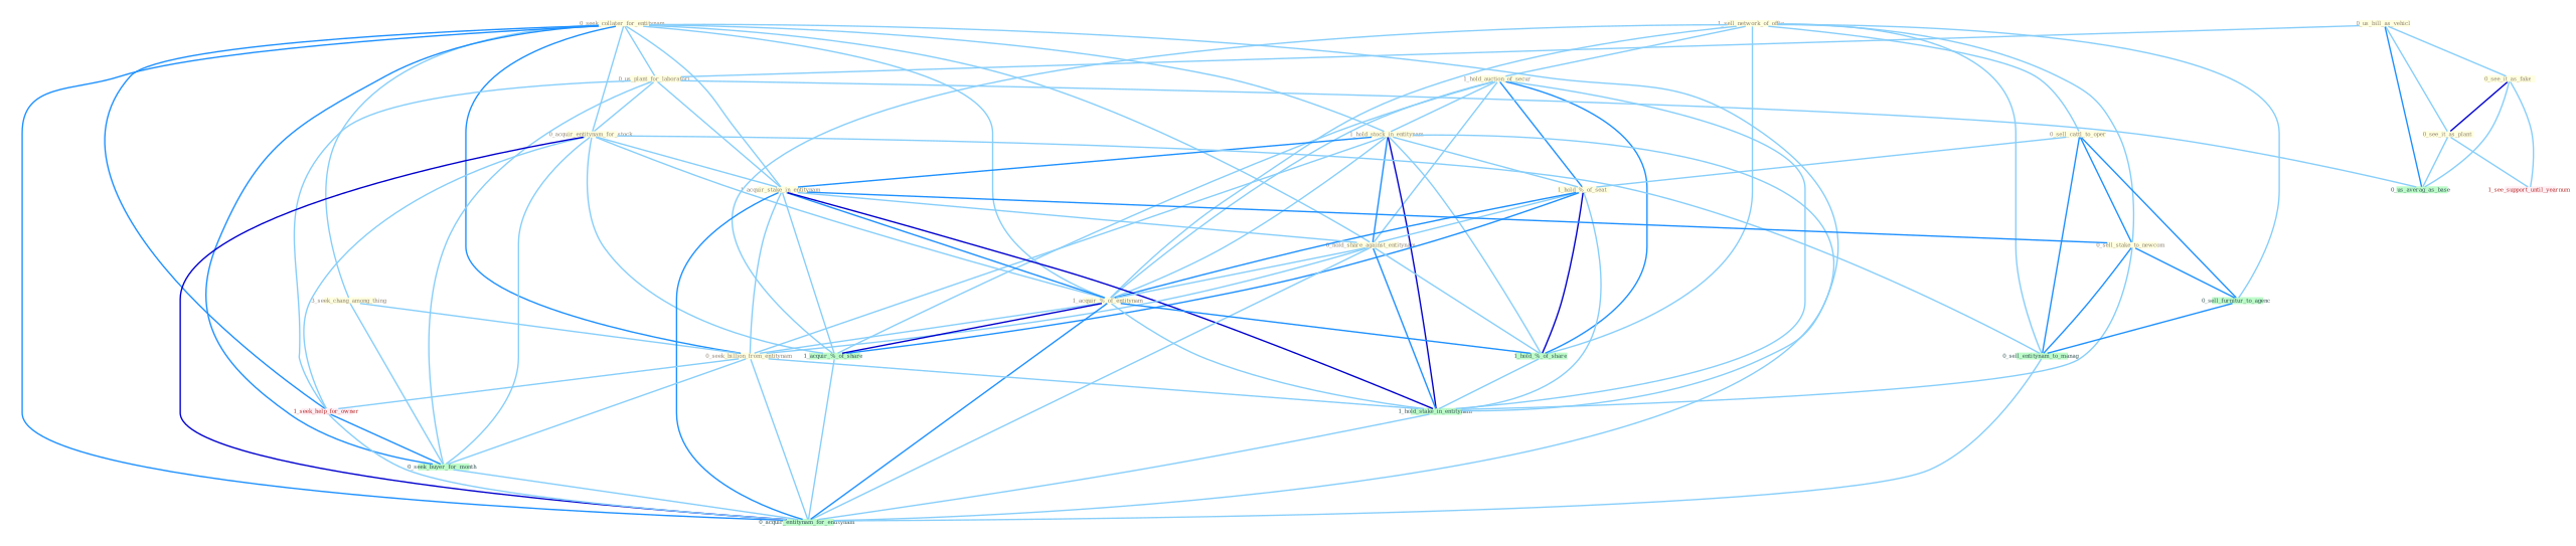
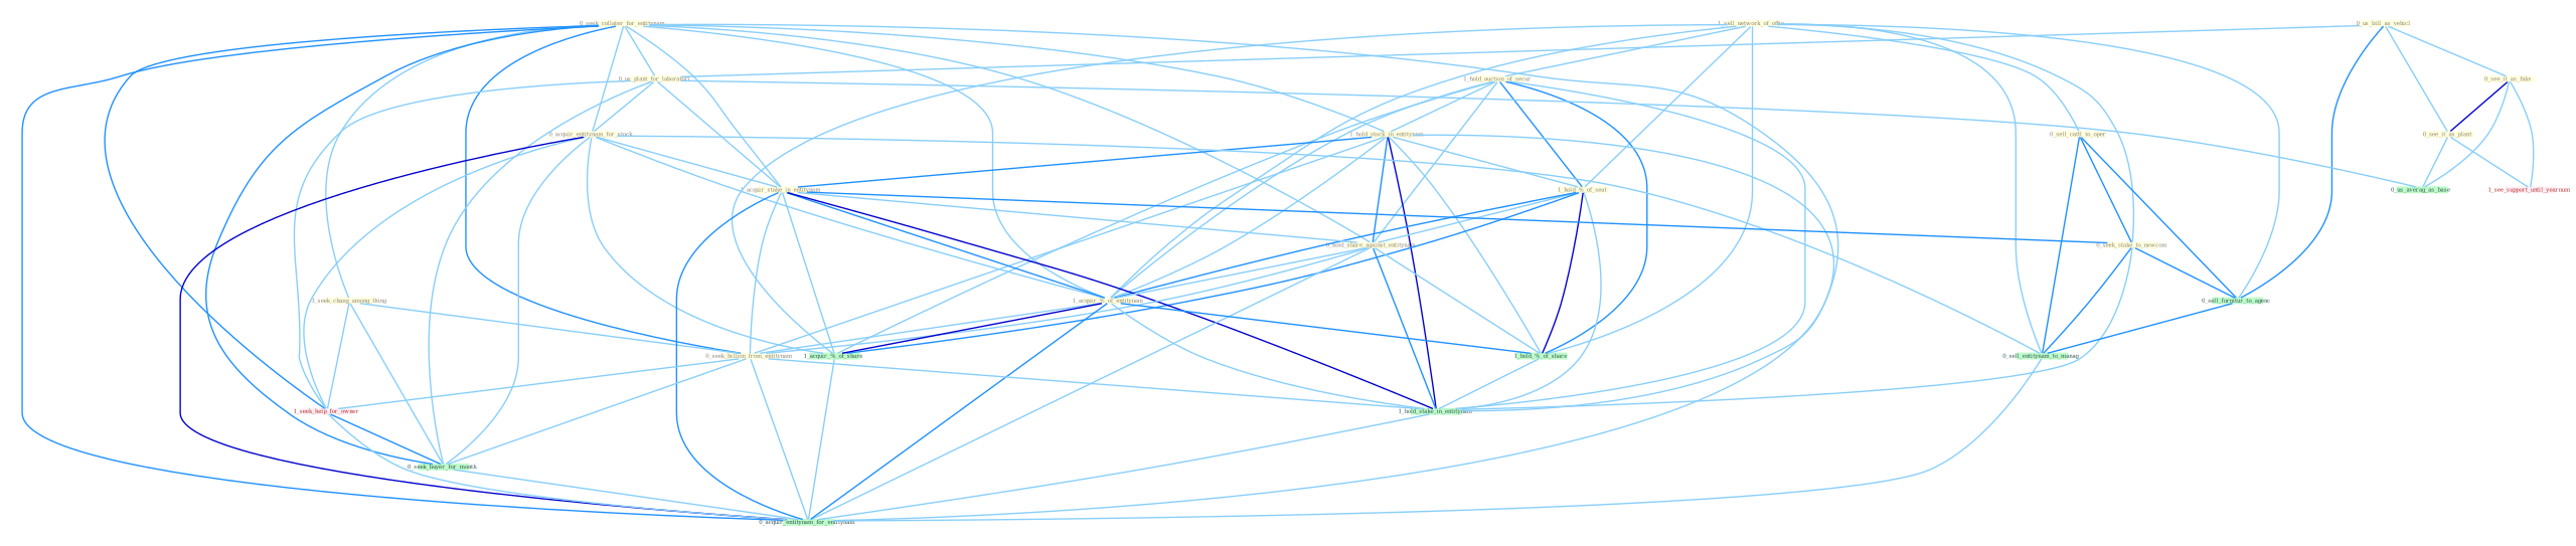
  graph {
    node [color="#ffffe0" fixedsize=true fontcolor="#8b7d6b" fontsize=4 shape=polygon style=filled]
    edge [color="#87cefa" w=1]
    "0_seek_collater_for_entitynam " [height=.06 width=.5]
    "0_us_bill_as_vehicl " [height=.06 width=.5]
    "0_see_it_as_fake " [height=.06 width=.5]
    "1_sell_network_of_offic " [height=.06 width=.5]
    "1_hold_auction_of_secur " [height=.06 width=.5]
    "1_hold_stock_in_entitynam " [height=.06 width=.5]
    "0_us_plant_for_laboratori " [height=.06 width=.5]
    "1_hold_%_of_seat " [height=.06 width=.5]
    "0_acquir_entitynam_for_stock " [height=.06 width=.5]
    n10 [height=.06 label="3_seek_chang_among_thing" width=.5]
    "0_sell_cattl_to_oper " [height=.06 width=.5]
    "1_acquir_stake_in_entitynam " [height=.06 width=.5]
    "0_hold_share_against_entitynam " [height=.06 width=.5]
    "0_see_it_as_plant " [height=.06 width=.5]
    "1_acquir_%_of_entitynam " [height=.06 width=.5]
    "0_seek_billion_from_entitynam " [height=.06 width=.5]
-   "0_sell_stake_to_newcom " [height=.06 width=.5]
+   "0_sell_stake_to_newcom " [height=.06 width=.5 label="0_seek_stake_to_newcom"]
    "1_seek_help_for_owner " [color="#fff0f5" fontcolor="#b22222" height=.06 width=.5]
    "1_see_support_until_yearnum " [color="#fff0f5" fontcolor="#b22222" height=.06 width=.5]
    "1_hold_stake_in_entitynam " [color="#BDFCC9" fontcolor="#2f4f4f" height=.06 width=.5]
    "0_seek_buyer_for_month " [color="#BDFCC9" fontcolor="#2f4f4f" height=.06 width=.5]
    "0_acquir_entitynam_for_entitynam " [color="#BDFCC9" fontcolor="#2f4f4f" height=.06 width=.5]
    "0_us_averag_as_base " [color="#BDFCC9" fontcolor="#2f4f4f" height=.06 width=.5]
    "1_hold_%_of_share " [color="#BDFCC9" fontcolor="#2f4f4f" height=.06 width=.5]
    "1_acquir_%_of_share " [color="#BDFCC9" fontcolor="#2f4f4f" height=.06 width=.5]
    "0_sell_furnitur_to_agenc " [color="#BDFCC9" fontcolor="#2f4f4f" height=.06 width=.5]
    "0_sell_entitynam_to_manag " [color="#BDFCC9" fontcolor="#2f4f4f" height=.06 width=.5]
    subgraph sub_1 {
      "0_seek_collater_for_entitynam "
      "0_us_bill_as_vehicl "
      "0_see_it_as_fake "
      "1_sell_network_of_offic "
      "1_hold_auction_of_secur "
      "1_hold_stock_in_entitynam "
      "0_us_plant_for_laboratori "
      "1_hold_%_of_seat "
      "0_acquir_entitynam_for_stock "
      n10
      "0_sell_cattl_to_oper "
      "1_acquir_stake_in_entitynam "
      "0_hold_share_against_entitynam "
      "0_see_it_as_plant "
      "1_acquir_%_of_entitynam "
      "0_seek_billion_from_entitynam "
      "0_sell_stake_to_newcom "
    }
    subgraph sub_2 {
      "1_seek_help_for_owner "
      "1_see_support_until_yearnum "
    }
    "0_seek_collater_for_entitynam " -- "1_hold_stock_in_entitynam "
    "0_seek_collater_for_entitynam " -- "0_us_plant_for_laboratori "
    "0_seek_collater_for_entitynam " -- "0_acquir_entitynam_for_stock "
    "0_seek_collater_for_entitynam " -- n10
    "0_seek_collater_for_entitynam " -- "1_acquir_stake_in_entitynam "
    "0_seek_collater_for_entitynam " -- "0_hold_share_against_entitynam "
    "0_seek_collater_for_entitynam " -- "1_acquir_%_of_entitynam "
    "0_seek_collater_for_entitynam " -- "0_seek_billion_from_entitynam " [color="#1e90ff" w=2]
    "0_seek_collater_for_entitynam " -- "1_seek_help_for_owner " [color="#1e90ff" w=2]
    "0_seek_collater_for_entitynam " -- "1_hold_stake_in_entitynam "
    "0_seek_collater_for_entitynam " -- "0_seek_buyer_for_month " [color="#1e90ff" w=2]
    "0_seek_collater_for_entitynam " -- "0_acquir_entitynam_for_entitynam " [color="#1e90ff" w=2]
    "0_us_bill_as_vehicl " -- "0_see_it_as_fake "
    "0_us_bill_as_vehicl " -- "0_us_plant_for_laboratori "
    "0_us_bill_as_vehicl " -- "0_see_it_as_plant "
-   "0_us_bill_as_vehicl " -- "0_us_averag_as_base " [color="#1e90ff" w=2]
+   "0_us_bill_as_vehicl " -- "0_sell_furnitur_to_agenc " [color="#1e90ff" w=2]
    "0_see_it_as_fake " -- "0_see_it_as_plant " [color="#0000cd" w=3]
    "0_see_it_as_fake " -- "1_see_support_until_yearnum "
    "0_see_it_as_fake " -- "0_us_averag_as_base "
    "1_sell_network_of_offic " -- "1_hold_auction_of_secur "
-   "0_sell_cattl_to_oper " -- "1_hold_%_of_seat "
+   "1_sell_network_of_offic " -- "1_hold_%_of_seat "
    "1_sell_network_of_offic " -- "0_sell_cattl_to_oper "
    "1_sell_network_of_offic " -- "1_acquir_%_of_entitynam "
    "1_sell_network_of_offic " -- "0_sell_stake_to_newcom "
    "1_sell_network_of_offic " -- "1_hold_%_of_share "
    "1_sell_network_of_offic " -- "1_acquir_%_of_share "
    "1_sell_network_of_offic " -- "0_sell_furnitur_to_agenc "
    "1_sell_network_of_offic " -- "0_sell_entitynam_to_manag "
    "1_hold_auction_of_secur " -- "1_hold_stock_in_entitynam "
    "1_hold_auction_of_secur " -- "1_hold_%_of_seat " [color="#1e90ff" w=2]
    "1_hold_auction_of_secur " -- "0_hold_share_against_entitynam "
    "1_hold_auction_of_secur " -- "1_acquir_%_of_entitynam "
    "1_hold_auction_of_secur " -- "1_hold_stake_in_entitynam "
    "1_hold_auction_of_secur " -- "1_hold_%_of_share " [color="#1e90ff" w=2]
    "1_hold_auction_of_secur " -- "1_acquir_%_of_share "
    "1_hold_stock_in_entitynam " -- "1_hold_%_of_seat "
    "1_hold_stock_in_entitynam " -- "1_acquir_stake_in_entitynam " [color="#1e90ff" w=2]
    "1_hold_stock_in_entitynam " -- "0_hold_share_against_entitynam " [color="#1e90ff" w=2]
    "1_hold_stock_in_entitynam " -- "1_acquir_%_of_entitynam "
    "1_hold_stock_in_entitynam " -- "0_seek_billion_from_entitynam "
    "1_hold_stock_in_entitynam " -- "1_hold_stake_in_entitynam " [color="#0000cd" w=3]
    "1_hold_stock_in_entitynam " -- "0_acquir_entitynam_for_entitynam "
    "1_hold_stock_in_entitynam " -- "1_hold_%_of_share "
    "0_us_plant_for_laboratori " -- "0_acquir_entitynam_for_stock "
    "0_us_plant_for_laboratori " -- "1_acquir_stake_in_entitynam "
    "0_us_plant_for_laboratori " -- "1_seek_help_for_owner "
    "0_us_plant_for_laboratori " -- "0_seek_buyer_for_month "
    "0_us_plant_for_laboratori " -- "0_us_averag_as_base "
    "1_hold_%_of_seat " -- "0_hold_share_against_entitynam "
    "1_hold_%_of_seat " -- "1_acquir_%_of_entitynam " [color="#1e90ff" w=2]
    "1_hold_%_of_seat " -- "1_hold_stake_in_entitynam "
    "1_hold_%_of_seat " -- "1_hold_%_of_share " [color="#0000cd" w=3]
    "1_hold_%_of_seat " -- "1_acquir_%_of_share " [color="#1e90ff" w=2]
    "0_acquir_entitynam_for_stock " -- "1_acquir_stake_in_entitynam "
    "0_acquir_entitynam_for_stock " -- "1_acquir_%_of_entitynam "
    "0_acquir_entitynam_for_stock " -- "1_seek_help_for_owner "
    "0_acquir_entitynam_for_stock " -- "0_seek_buyer_for_month "
    "0_acquir_entitynam_for_stock " -- "0_acquir_entitynam_for_entitynam " [color="#0000cd" w=3]
    "0_acquir_entitynam_for_stock " -- "1_acquir_%_of_share "
    "0_acquir_entitynam_for_stock " -- "0_sell_entitynam_to_manag "
    n10 -- "0_seek_billion_from_entitynam "
+   n10 -- "1_seek_help_for_owner "
    n10 -- "0_seek_buyer_for_month "
    "0_sell_cattl_to_oper " -- "0_sell_stake_to_newcom " [color="#1e90ff" w=2]
    "0_sell_cattl_to_oper " -- "0_sell_furnitur_to_agenc " [color="#1e90ff" w=2]
    "0_sell_cattl_to_oper " -- "0_sell_entitynam_to_manag " [color="#1e90ff" w=2]
    "1_acquir_stake_in_entitynam " -- "0_hold_share_against_entitynam "
    "1_acquir_stake_in_entitynam " -- "1_acquir_%_of_entitynam " [color="#1e90ff" w=2]
    "1_acquir_stake_in_entitynam " -- "0_seek_billion_from_entitynam "
    "1_acquir_stake_in_entitynam " -- "0_sell_stake_to_newcom " [color="#1e90ff"]
    "1_acquir_stake_in_entitynam " -- "1_hold_stake_in_entitynam " [color="#0000cd" w=3]
    "1_acquir_stake_in_entitynam " -- "0_acquir_entitynam_for_entitynam " [color="#1e90ff" w=2]
    "1_acquir_stake_in_entitynam " -- "1_acquir_%_of_share "
    "0_hold_share_against_entitynam " -- "1_acquir_%_of_entitynam "
    "0_hold_share_against_entitynam " -- "0_seek_billion_from_entitynam "
    "0_hold_share_against_entitynam " -- "1_hold_stake_in_entitynam " [color="#1e90ff" w=2]
    "0_hold_share_against_entitynam " -- "0_acquir_entitynam_for_entitynam "
    "0_hold_share_against_entitynam " -- "1_hold_%_of_share "
    "0_see_it_as_plant " -- "1_see_support_until_yearnum "
    "0_see_it_as_plant " -- "0_us_averag_as_base "
    "1_acquir_%_of_entitynam " -- "0_seek_billion_from_entitynam "
    "1_acquir_%_of_entitynam " -- "1_hold_stake_in_entitynam "
    "1_acquir_%_of_entitynam " -- "0_acquir_entitynam_for_entitynam " [color="#1e90ff" w=2]
    "1_acquir_%_of_entitynam " -- "1_hold_%_of_share " [color="#1e90ff" w=2]
    "1_acquir_%_of_entitynam " -- "1_acquir_%_of_share " [color="#0000cd" w=3]
    "0_seek_billion_from_entitynam " -- "1_seek_help_for_owner "
    "0_seek_billion_from_entitynam " -- "1_hold_stake_in_entitynam "
    "0_seek_billion_from_entitynam " -- "0_seek_buyer_for_month "
    "0_seek_billion_from_entitynam " -- "0_acquir_entitynam_for_entitynam "
    "0_sell_stake_to_newcom " -- "1_hold_stake_in_entitynam "
    "0_sell_stake_to_newcom " -- "0_sell_furnitur_to_agenc " [color="#1e90ff" w=2]
    "0_sell_stake_to_newcom " -- "0_sell_entitynam_to_manag " [color="#1e90ff" w=2]
    "1_seek_help_for_owner " -- "0_seek_buyer_for_month " [color="#1e90ff" w=2]
    "1_seek_help_for_owner " -- "0_acquir_entitynam_for_entitynam "
    "1_hold_stake_in_entitynam " -- "0_acquir_entitynam_for_entitynam "
    "0_seek_buyer_for_month " -- "0_acquir_entitynam_for_entitynam "
    "1_hold_%_of_share " -- "1_hold_stake_in_entitynam "
    "1_acquir_%_of_share " -- "0_acquir_entitynam_for_entitynam "
    "0_sell_furnitur_to_agenc " -- "0_sell_entitynam_to_manag " [color="#1e90ff" w=2]
    "0_sell_entitynam_to_manag " -- "0_acquir_entitynam_for_entitynam "
  }
